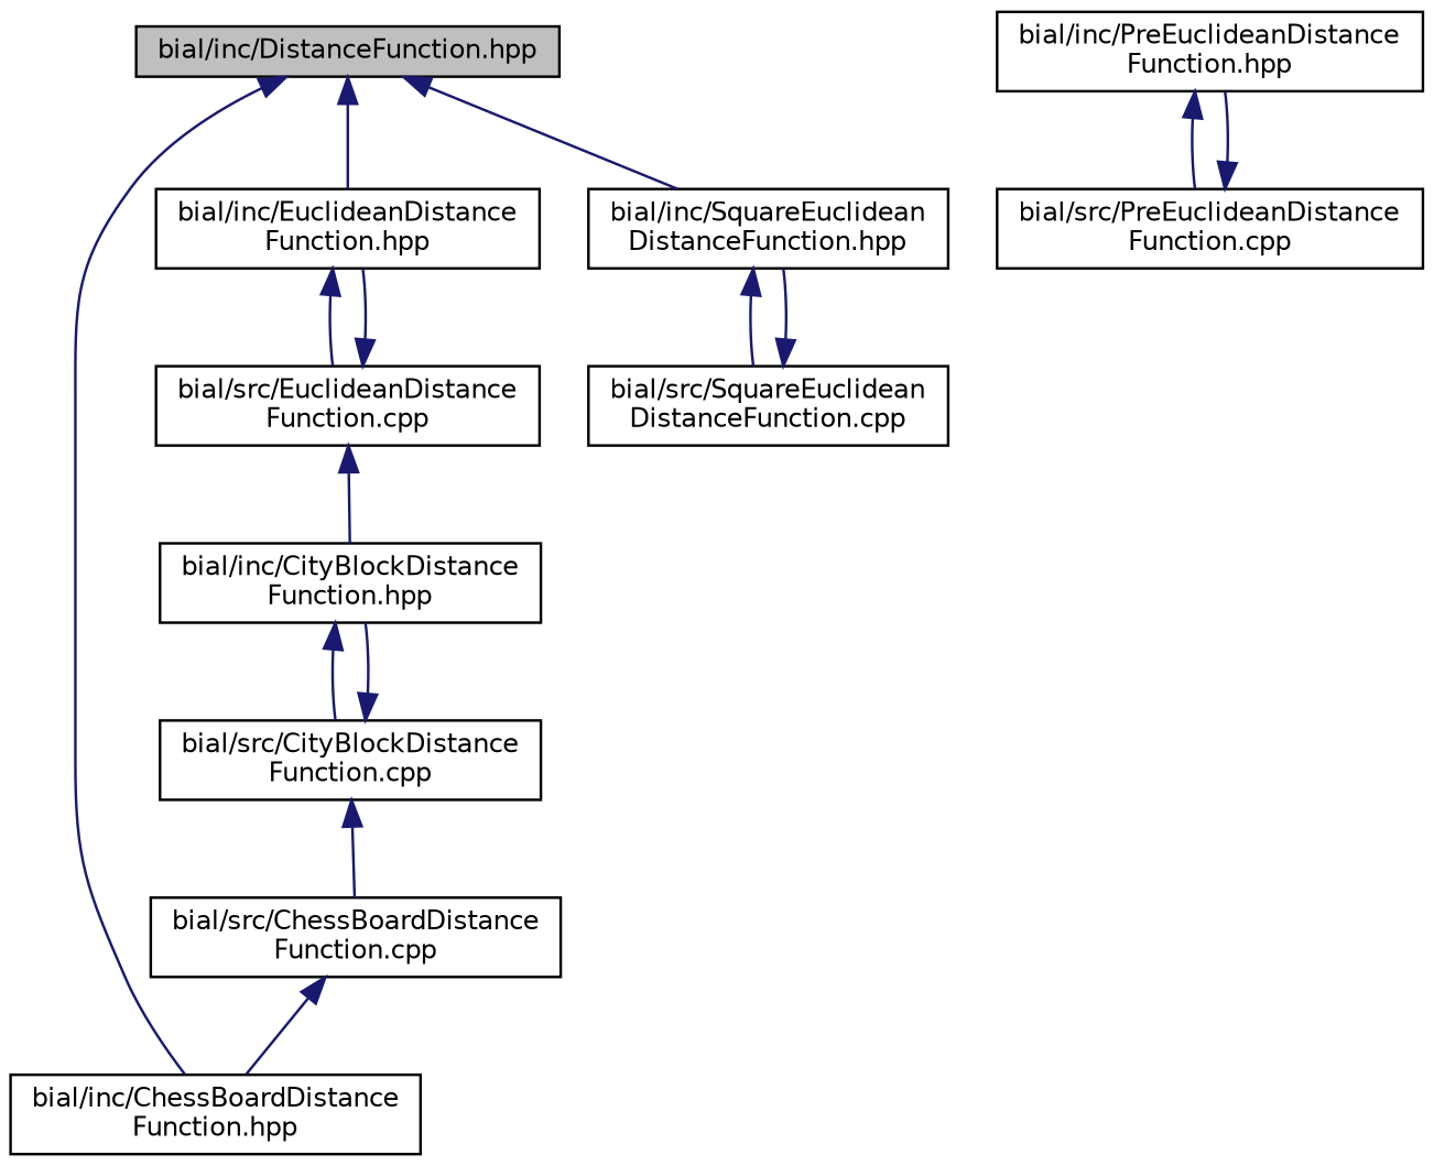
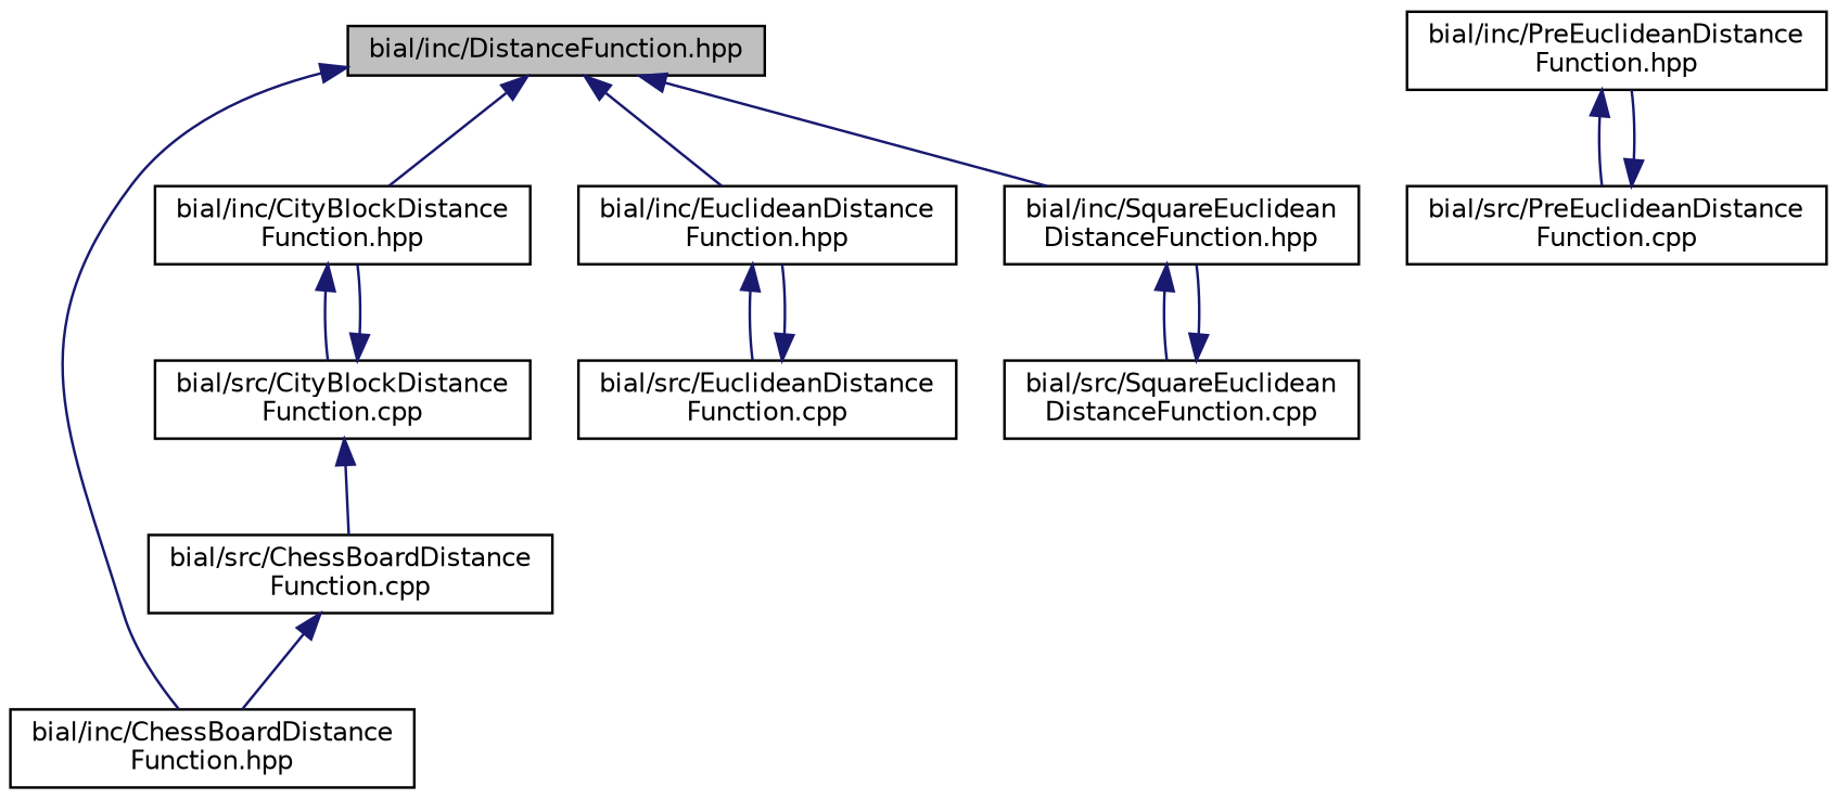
  digraph {
    node [color=black fillcolor=white fontname=Helvetica fontsize=10 shape=record style=filled]
    edge [color=midnightblue dir=back fontname=Helvetica fontsize=10 labelfontname=Helvetica labelfontsize=10 style=solid]
    n1 [fillcolor=grey75 fontcolor=black height=0.2 label="bial/inc/DistanceFunction.hpp" width=0.4]
    n2 [height=0.2 label="bial/inc/ChessBoardDistance\lFunction.hpp" width=0.4]
    n3 [height=0.2 label="bial/inc/CityBlockDistance\lFunction.hpp" width=0.4]
    n4 [height=0.2 label="bial/inc/EuclideanDistance\lFunction.hpp" width=0.4]
    n5 [height=0.2 label="bial/inc/SquareEuclidean\lDistanceFunction.hpp" width=0.4]
    n6 [height=0.2 label="bial/src/CityBlockDistance\lFunction.cpp" width=0.4]
    n7 [height=0.2 label="bial/src/EuclideanDistance\lFunction.cpp" width=0.4]
    n8 [height=0.2 label="bial/inc/PreEuclideanDistance\lFunction.hpp" width=0.4]
    n9 [height=0.2 label="bial/src/PreEuclideanDistance\lFunction.cpp" width=0.4]
    n10 [height=0.2 label="bial/src/SquareEuclidean\lDistanceFunction.cpp" width=0.4]
    n11 [height=0.2 label="bial/src/ChessBoardDistance\lFunction.cpp" width=0.4]
    n1 -> n2
-   n7 -> n3
+   n1 -> n3
    n1 -> n4
    n1 -> n5
    n3 -> n6
    n4 -> n7
    n5 -> n10
    n6 -> n3
    n6 -> n11
    n7 -> n4
    n8 -> n9
    n9 -> n8
    n10 -> n5
    n11 -> n2
  }
